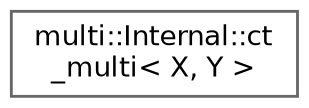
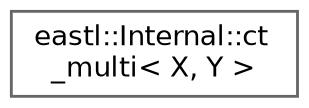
  digraph {
    rankdir=LR
    fontname="DejaVu Sans"
-   n1 [color=grey40 fillcolor=white fontname="DejaVu Sans" fontsize=10 height=0.2 label="multi::Internal::ct\l_multi\< X, Y \>" shape=box style=filled width=0.4]
+   n1 [color=grey40 fillcolor=white fontname="DejaVu Sans" fontsize=10 height=0.2 label="eastl::Internal::ct\l_multi\< X, Y \>" shape=box style=filled width=0.4]
  }
